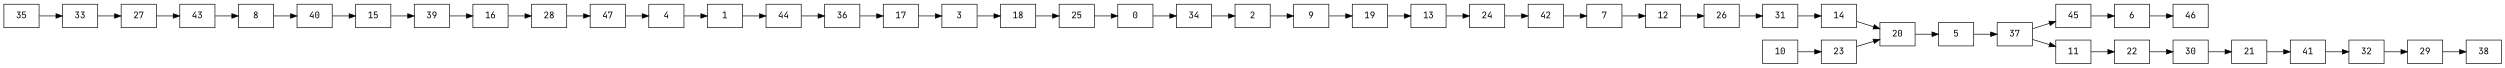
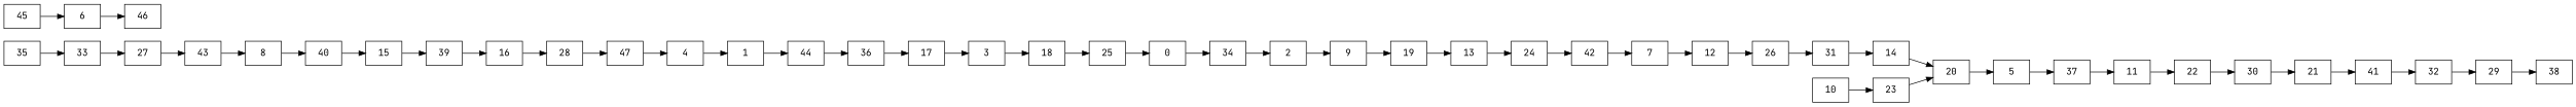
  digraph {
    fontname="JetBrains Mono"
    rankdir=LR
    node [fontname="JetBrains Mono" shape=record]
    edge [fontname="JetBrains Mono"]
    n1 [label="{35}"]
    n2 [label="{33}"]
    n3 [label="{27}"]
    n4 [label="{43}"]
    n5 [label="{8}"]
    n6 [label="{40}"]
    n7 [label="{15}"]
    n8 [label="{39}"]
    n9 [label="{16}"]
    n10 [label="{28}"]
    n11 [label="{47}"]
    n12 [label="{4}"]
    n13 [label="{1}"]
    n14 [label="{44}"]
    n15 [label="{36}"]
    n16 [label="{17}"]
    n17 [label="{3}"]
    n18 [label="{18}"]
    n19 [label="{25}"]
    n20 [label="{0}"]
    n21 [label="{34}"]
    n22 [label="{2}"]
    n23 [label="{9}"]
    n24 [label="{19}"]
    n25 [label="{13}"]
    n26 [label="{24}"]
    n27 [label="{42}"]
    n28 [label="{7}"]
    n29 [label="{12}"]
    n30 [label="{26}"]
    n31 [label="{31}"]
    n32 [label="{14}"]
    n33 [label="{20}"]
    n34 [label="{10}"]
    n35 [label="{23}"]
    n36 [label="{5}"]
    n37 [label="{37}"]
    n38 [label="{45}"]
    n39 [label="{11}"]
    n40 [label="{6}"]
    n41 [label="{46}"]
    n42 [label="{22}"]
    n43 [label="{30}"]
    n44 [label="{21}"]
    n45 [label="{41}"]
    n46 [label="{32}"]
    n47 [label="{29}"]
    n48 [label="{38}"]
    n1 -> n2
    n2 -> n3
    n3 -> n4
    n4 -> n5
    n5 -> n6
    n6 -> n7
    n7 -> n8
    n8 -> n9
    n9 -> n10
    n10 -> n11
    n11 -> n12
    n12 -> n13
    n13 -> n14
    n14 -> n15
    n15 -> n16
    n16 -> n17
    n17 -> n18
    n18 -> n19
    n19 -> n20
    n20 -> n21
    n21 -> n22
    n22 -> n23
    n23 -> n24
    n24 -> n25
    n25 -> n26
    n26 -> n27
    n27 -> n28
    n28 -> n29
    n29 -> n30
    n30 -> n31
    n31 -> n32
    n32 -> n33
    n33 -> n36
    n34 -> n35
    n35 -> n33
    n36 -> n37
-   n37 -> n38
    n37 -> n39
    n38 -> n40
    n39 -> n42
    n40 -> n41
    n42 -> n43
    n43 -> n44
    n44 -> n45
    n45 -> n46
    n46 -> n47
    n47 -> n48
  }
